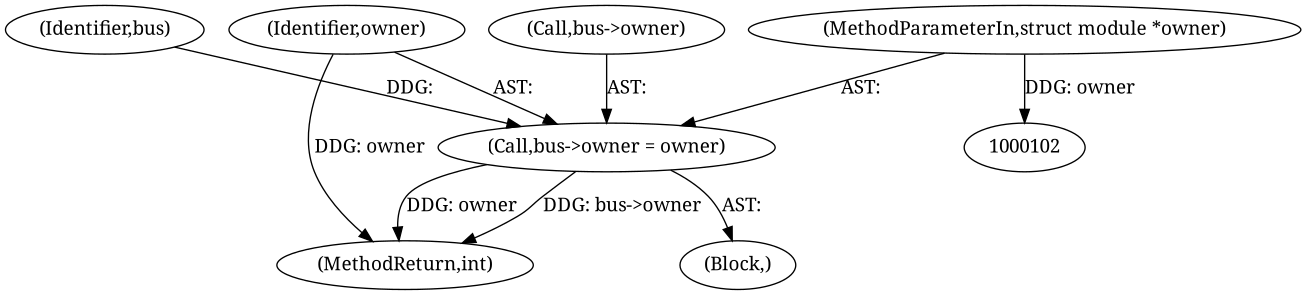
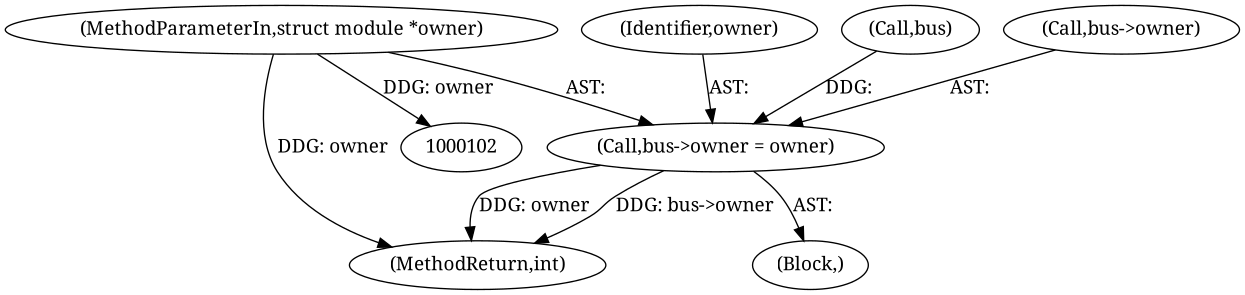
  digraph {
    fontname="Noto Serif"
    node [fontname="Noto Serif"]
    edge [fontname="Noto Serif"]
    n1 [label="(Call,bus->owner = owner)"]
    n2 [label="(Block,)"]
    n3 [label="(MethodReturn,int)"]
    n4 [label="(Identifier,owner)"]
    n5 [label="(MethodParameterIn,struct module *owner)"]
    1000102
-   n7 [label="(Identifier,bus)"]
+   n7 [label="(Call,bus)"]
    n8 [label="(Call,bus->owner)"]
    n1 -> n2 [label="AST: "]
    n1 -> n3 [label="DDG: owner"]
    n1 -> n3 [label="DDG: bus->owner"]
    n4 -> n1 [label="AST: "]
    n5 -> n1 [label="AST: "]
-   n4 -> n3 [label="DDG: owner"]
+   n5 -> n3 [label="DDG: owner"]
    n5 -> 1000102 [label="DDG: owner"]
    n7 -> n1 [label="DDG: "]
    n8 -> n1 [label="AST: "]
  }
